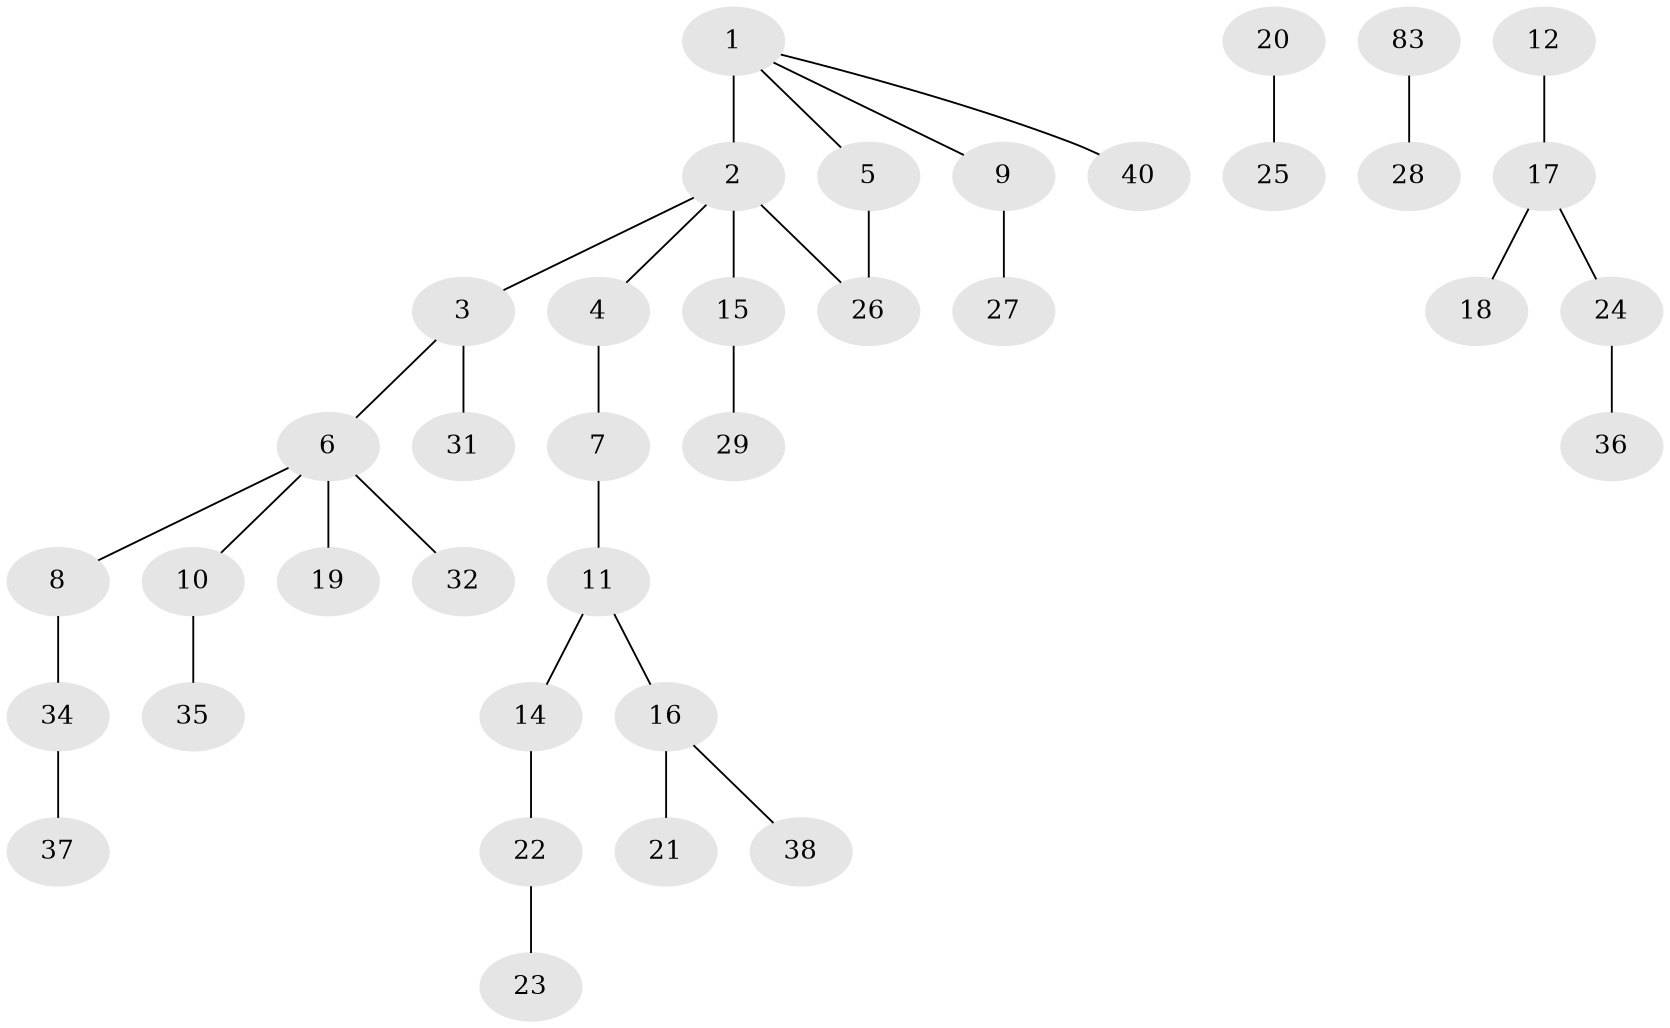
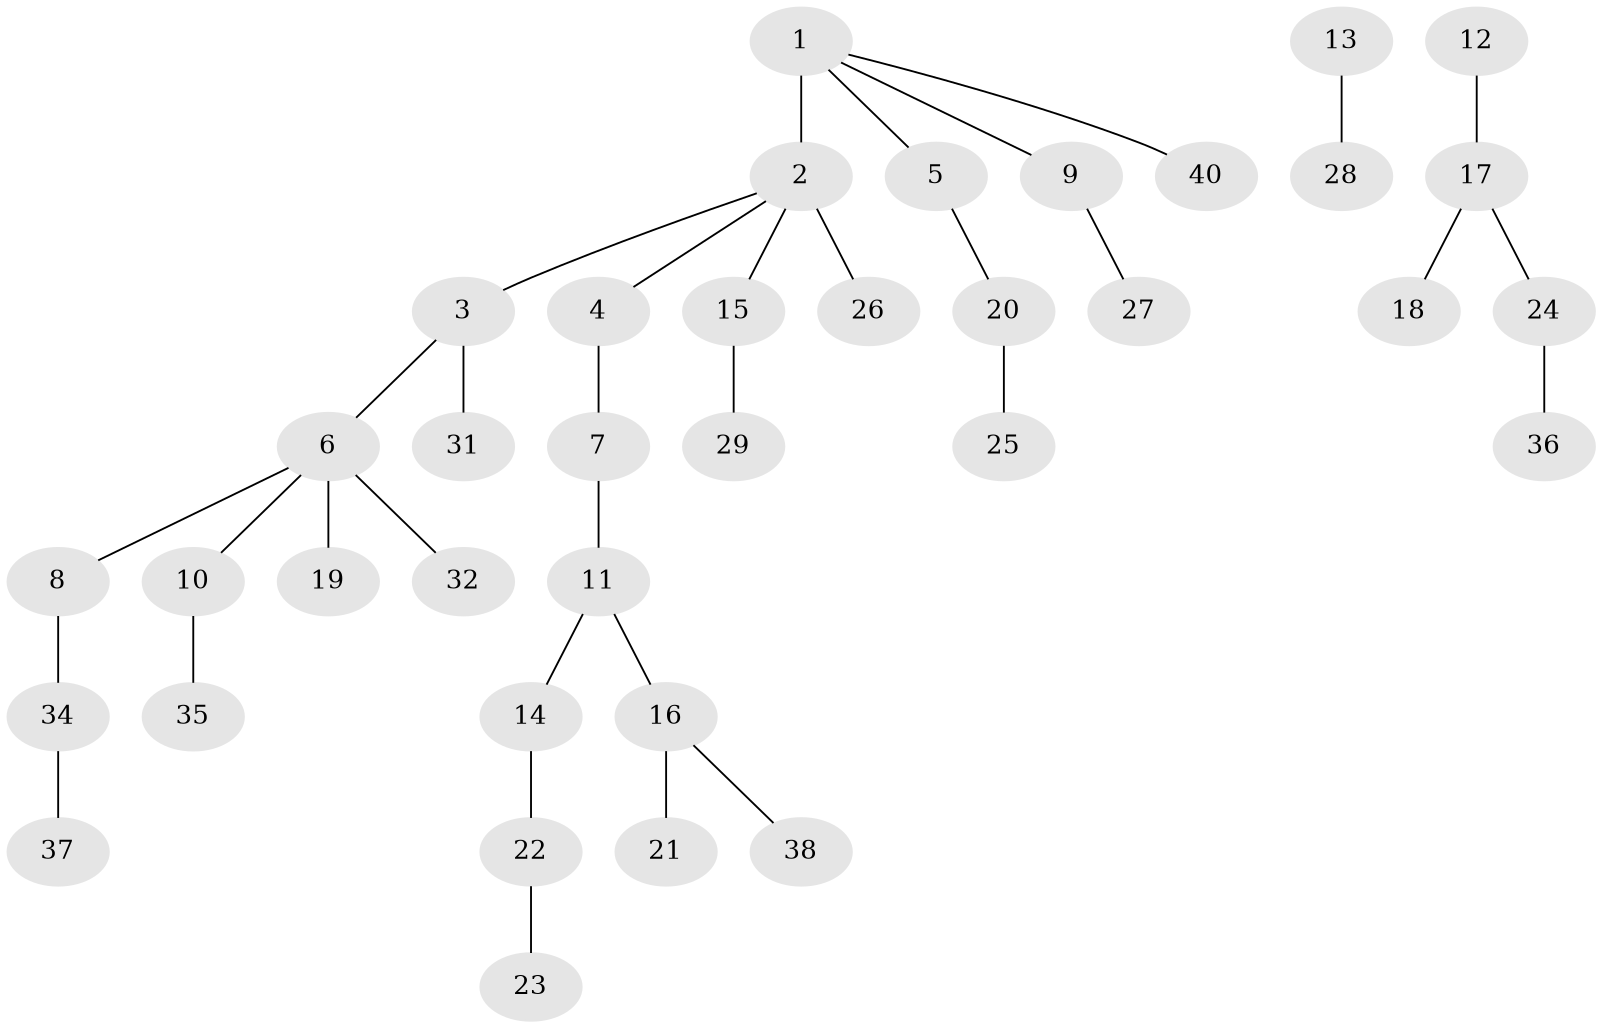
  graph {
    node [color=gray90 style=filled]
    edge [weight=1.0]
    1
    2
    5
    9
    n5 [label=40]
    3
    4
    15
    26
    20
    27
-   13 [label=83]
+   13
    28
    6
    31
    7
    29
    8
    10
    19
    32
    11
    25
    34
    35
    14
    16
    37
    12
    17
    22
    21
    38
    18
    24
    23
    36
    1 -- 2 [weight=4.0]
    1 -- 5
    1 -- 9
    1 -- n5
    2 -- 3
    2 -- 4
    2 -- 15
    2 -- 26
-   5 -- 26
+   5 -- 20
    9 -- 27
    3 -- 6
    3 -- 31
    4 -- 7
    15 -- 29
    20 -- 25
    13 -- 28
    6 -- 8
    6 -- 10
    6 -- 19
    6 -- 32
    7 -- 11
    8 -- 34
    10 -- 35
    11 -- 14
    11 -- 16
    34 -- 37
    14 -- 22
    16 -- 21
    16 -- 38
    12 -- 17
    17 -- 18
    17 -- 24
    22 -- 23
    24 -- 36
  }
